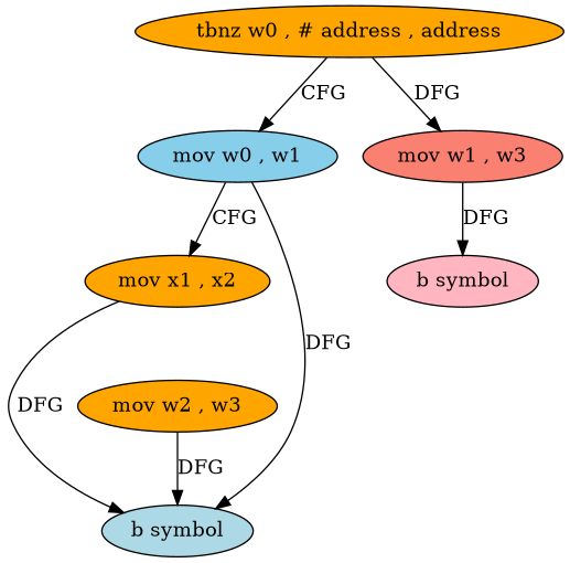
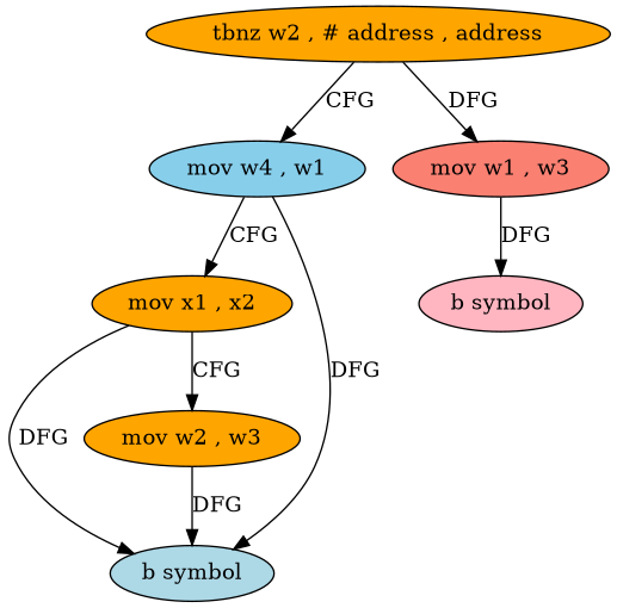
  digraph {
    node [fillcolor=orange style=filled]
-   n1 [label="tbnz w0 , # address , address"]
-   n2 [fillcolor=skyblue label="mov w0 , w1"]
+   n1 [label="tbnz w2 , # address , address"]
+   n2 [fillcolor=skyblue label="mov w4 , w1"]
    n3 [fillcolor=salmon label="mov w1 , w3"]
    n4 [label="mov x1 , x2"]
    n5 [fillcolor=lightblue label="b symbol"]
    n6 [fillcolor=lightpink label="b symbol"]
    n7 [label="mov w2 , w3"]
    n1 -> n2 [label=CFG]
    n1 -> n3 [label=DFG]
    n2 -> n4 [label=CFG]
    n2 -> n5 [label=DFG]
    n3 -> n6 [label=DFG]
    n4 -> n5 [label=DFG]
+   n4 -> n7 [label=CFG]
    n7 -> n5 [label=DFG]
  }
